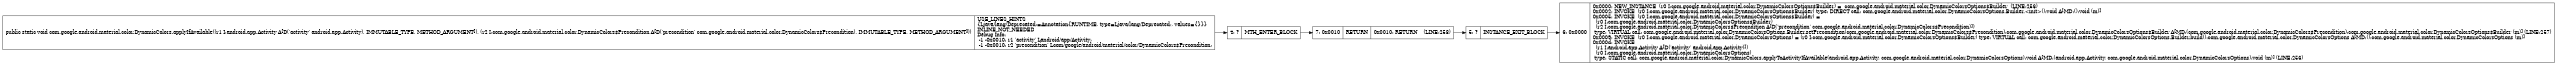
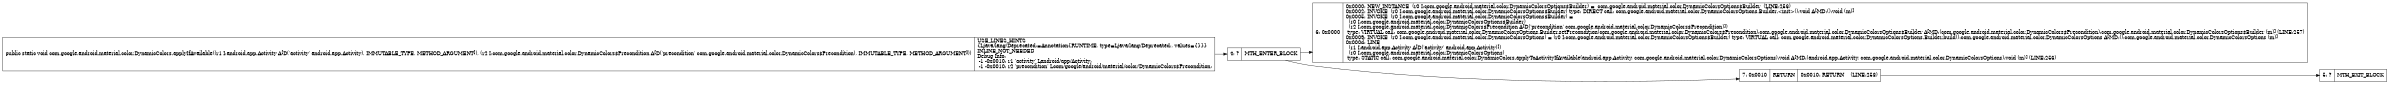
  digraph {
    rankdir=LR
    node [shape=record]
    n1 [label="{4\:\ ?|MTH_ENTER_BLOCK\l}"]
-   n2 [label="{6\:\ 0x0000|0x0000: NEW_INSTANCE  (r0 I:com.google.android.material.color.DynamicColorsOptions$Builder) =  com.google.android.material.color.DynamicColorsOptions$Builder  (LINE:256)\l0x0002: INVOKE  (r0 I:com.google.android.material.color.DynamicColorsOptions$Builder) type: DIRECT call: com.google.android.material.color.DynamicColorsOptions.Builder.\<init\>():void A[MD:():void (m)]\l0x0005: INVOKE  (r0 I:com.google.android.material.color.DynamicColorsOptions$Builder) = \l  (r0 I:com.google.android.material.color.DynamicColorsOptions$Builder)\l  (r2 I:com.google.android.material.color.DynamicColors$Precondition A[D('precondition' com.google.android.material.color.DynamicColors$Precondition)])\l type: VIRTUAL call: com.google.android.material.color.DynamicColorsOptions.Builder.setPrecondition(com.google.android.material.color.DynamicColors$Precondition):com.google.android.material.color.DynamicColorsOptions$Builder A[MD:(com.google.android.material.color.DynamicColors$Precondition):com.google.android.material.color.DynamicColorsOptions$Builder (m)] (LINE:257)\l0x0009: INVOKE  (r0 I:com.google.android.material.color.DynamicColorsOptions) = (r0 I:com.google.android.material.color.DynamicColorsOptions$Builder) type: VIRTUAL call: com.google.android.material.color.DynamicColorsOptions.Builder.build():com.google.android.material.color.DynamicColorsOptions A[MD:():com.google.android.material.color.DynamicColorsOptions (m)]\l0x000d: INVOKE  \l  (r1 I:android.app.Activity A[D('activity' android.app.Activity)])\l  (r0 I:com.google.android.material.color.DynamicColorsOptions)\l type: STATIC call: com.google.android.material.color.DynamicColors.applyToActivityIfAvailable(android.app.Activity, com.google.android.material.color.DynamicColorsOptions):void A[MD:(android.app.Activity, com.google.android.material.color.DynamicColorsOptions):void (m)] (LINE:256)\l}"]
+   n2 [label="{6\:\ 0x0000|0x0000: NEW_INSTANCE  (r0 I:com.google.android.material.color.DynamicColorsOptions$Builder) =  com.google.android.material.color.DynamicColorsOptions$Builder  (LINE:256)\l0x0002: INVOKE  (r0 I:com.google.android.material.color.DynamicColorsOptions$Builder) type: DIRECT call: com.google.android.material.color.DynamicColorsOptions.Builder.\<init\>():void A[MD:():void (m)]\l0x0005: INVOKE  (r0 I:com.google.android.material.color.DynamicColorsOptions$Builder) = \l  (r0 I:com.google.android.material.color.DynamicColorsOptions$Builder)\l  (r2 I:com.google.android.material.color.DynamicColors$Precondition A[D('precondition' com.google.android.material.color.DynamicColors$Precondition)])\l type: VIRTUAL call: com.google.android.material.color.DynamicColorsOptions.Builder.setPrecondition(com.google.android.material.color.DynamicColors$Precondition):com.google.android.material.color.DynamicColorsOptions$Builder A[MD:(com.google.android.material.color.DynamicColors$Precondition):com.google.android.material.color.DynamicColorsOptions$Builder (m)] (LINE:257)\l0x0009: INVOKE  (r0 I:com.google.android.material.color.DynamicColorsOptions) = (r0 I:com.google.android.material.color.DynamicColorsOptions$Builder) type: VIRTUAL call: com.google.android.material.color.DynamicColorsOptions.Builder.build():com.google.android.material.color.DynamicColorsOptions A[MD:():com.google.android.material.color.DynamicColorsOptions (m)]\l0x000d: LINE  \l  (r1 I:android.app.Activity A[D('activity' android.app.Activity)])\l  (r0 I:com.google.android.material.color.DynamicColorsOptions)\l type: STATIC call: com.google.android.material.color.DynamicColors.applyToActivityIfAvailable(android.app.Activity, com.google.android.material.color.DynamicColorsOptions):void A[MD:(android.app.Activity, com.google.android.material.color.DynamicColorsOptions):void (m)] (LINE:256)\l}"]
    n3 [label="{7\:\ 0x0010|RETURN\l|0x0010: RETURN    (LINE:258)\l}"]
-   n4 [label="{5\:\ ?|INSTANCE_EXIT_BLOCK\l}"]
+   n4 [label="{5\:\ ?|MTH_EXIT_BLOCK\l}"]
    n5 [label="{public static void com.google.android.material.color.DynamicColors.applyIfAvailable((r1 I:android.app.Activity A[D('activity' android.app.Activity), IMMUTABLE_TYPE, METHOD_ARGUMENT]), (r2 I:com.google.android.material.color.DynamicColors$Precondition A[D('precondition' com.google.android.material.color.DynamicColors$Precondition), IMMUTABLE_TYPE, METHOD_ARGUMENT]))  | USE_LINES_HINTS\l\{Ljava\/lang\/Deprecated;=Annotation\{RUNTIME, type=Ljava\/lang\/Deprecated;, values=\{\}\}\}\lINLINE_NOT_NEEDED\lDebug Info:\l  \-1 \-0x0010: r1 'activity' Landroid\/app\/Activity;\l  \-1 \-0x0010: r2 'precondition' Lcom\/google\/android\/material\/color\/DynamicColors$Precondition;\l}"]
-   n4 -> n2
+   n1 -> n2
    n1 -> n3
    n3 -> n4
    n5 -> n1
  }
